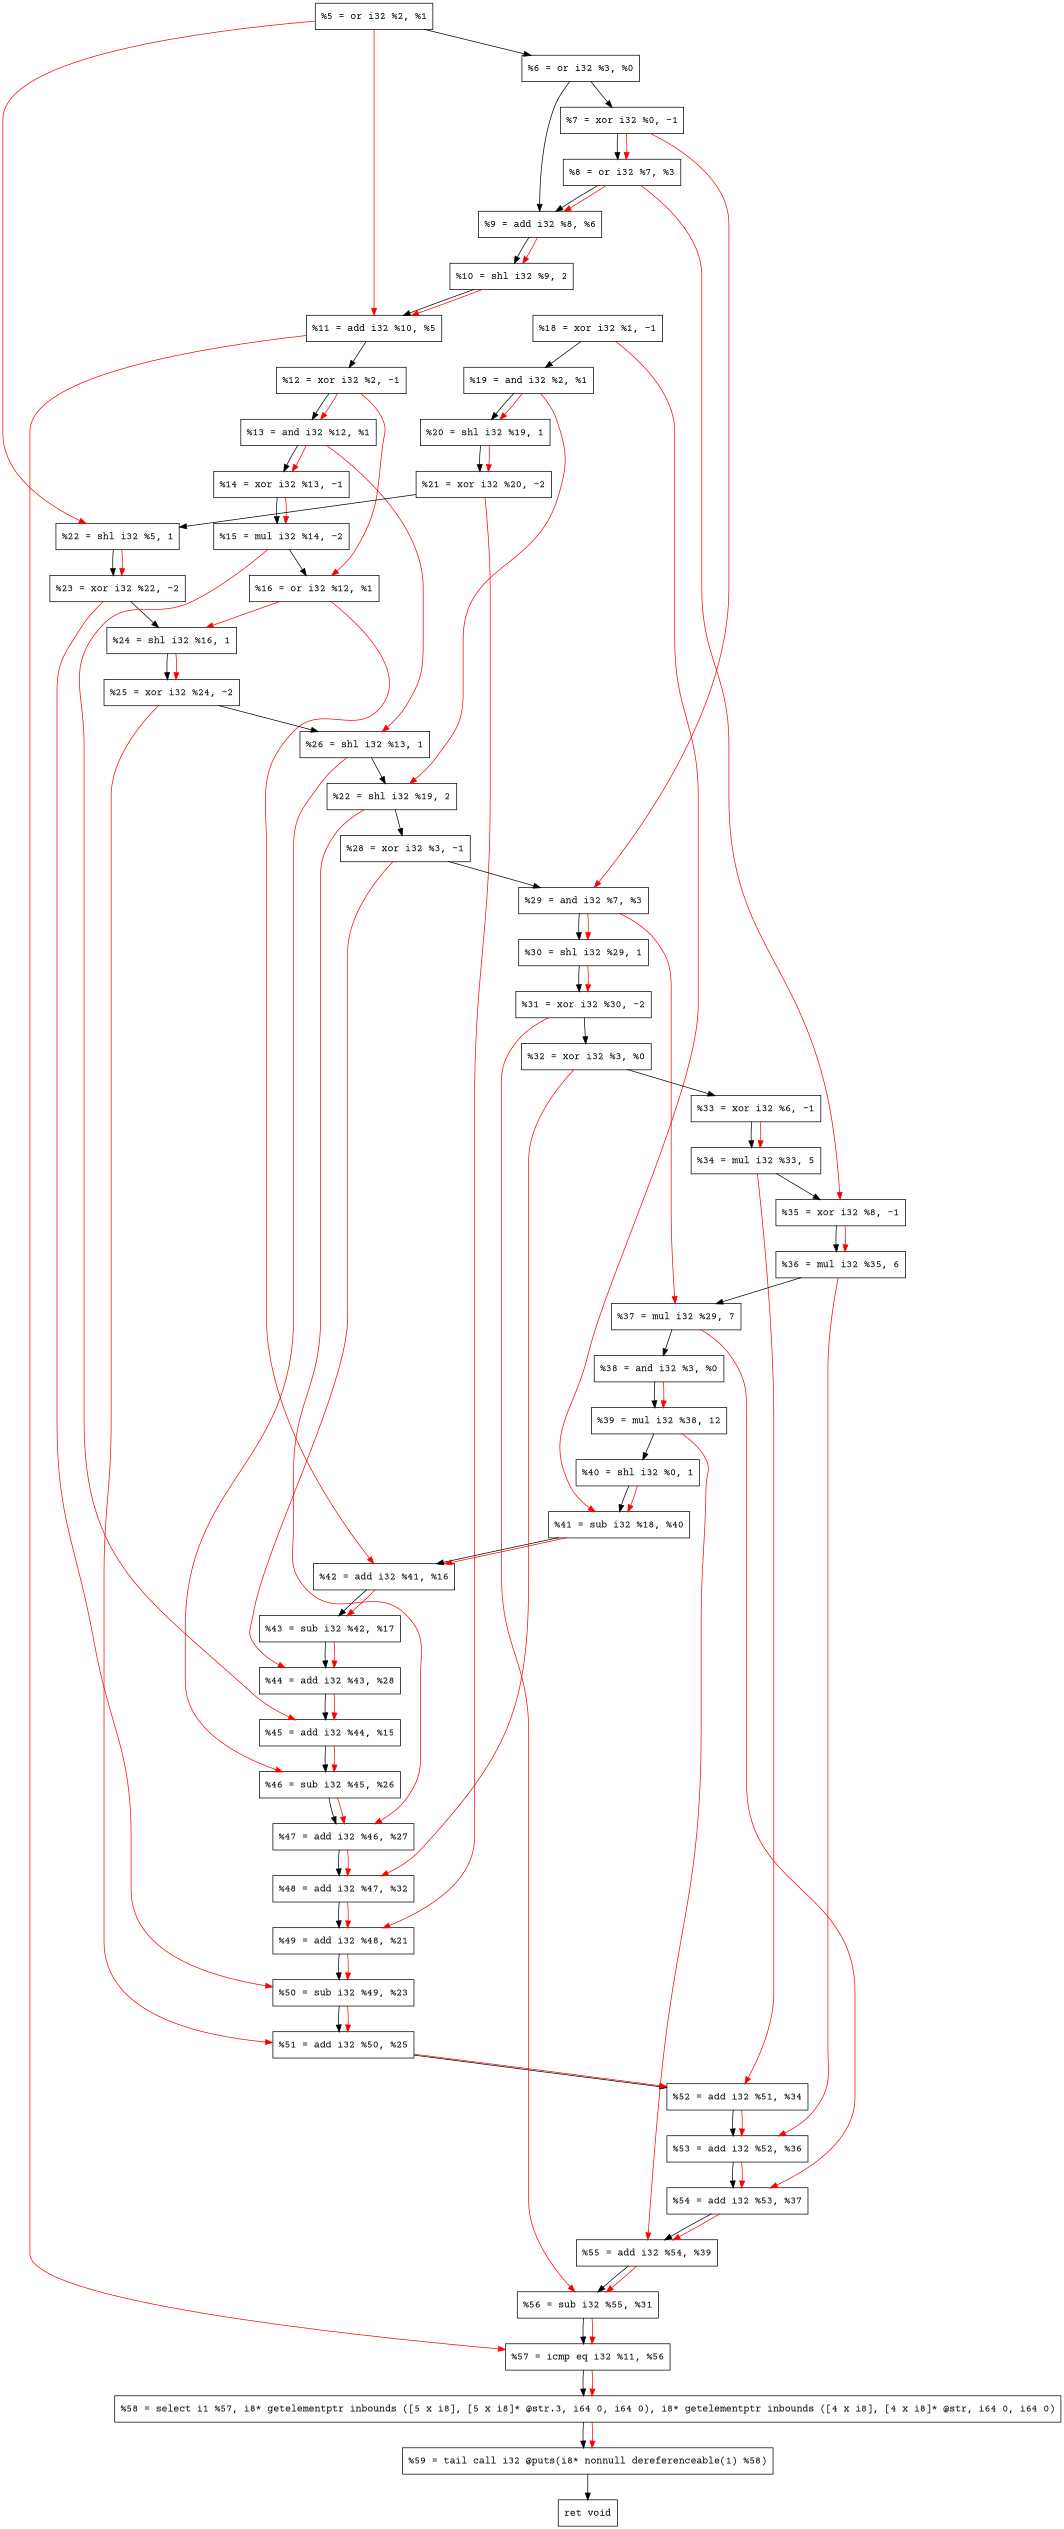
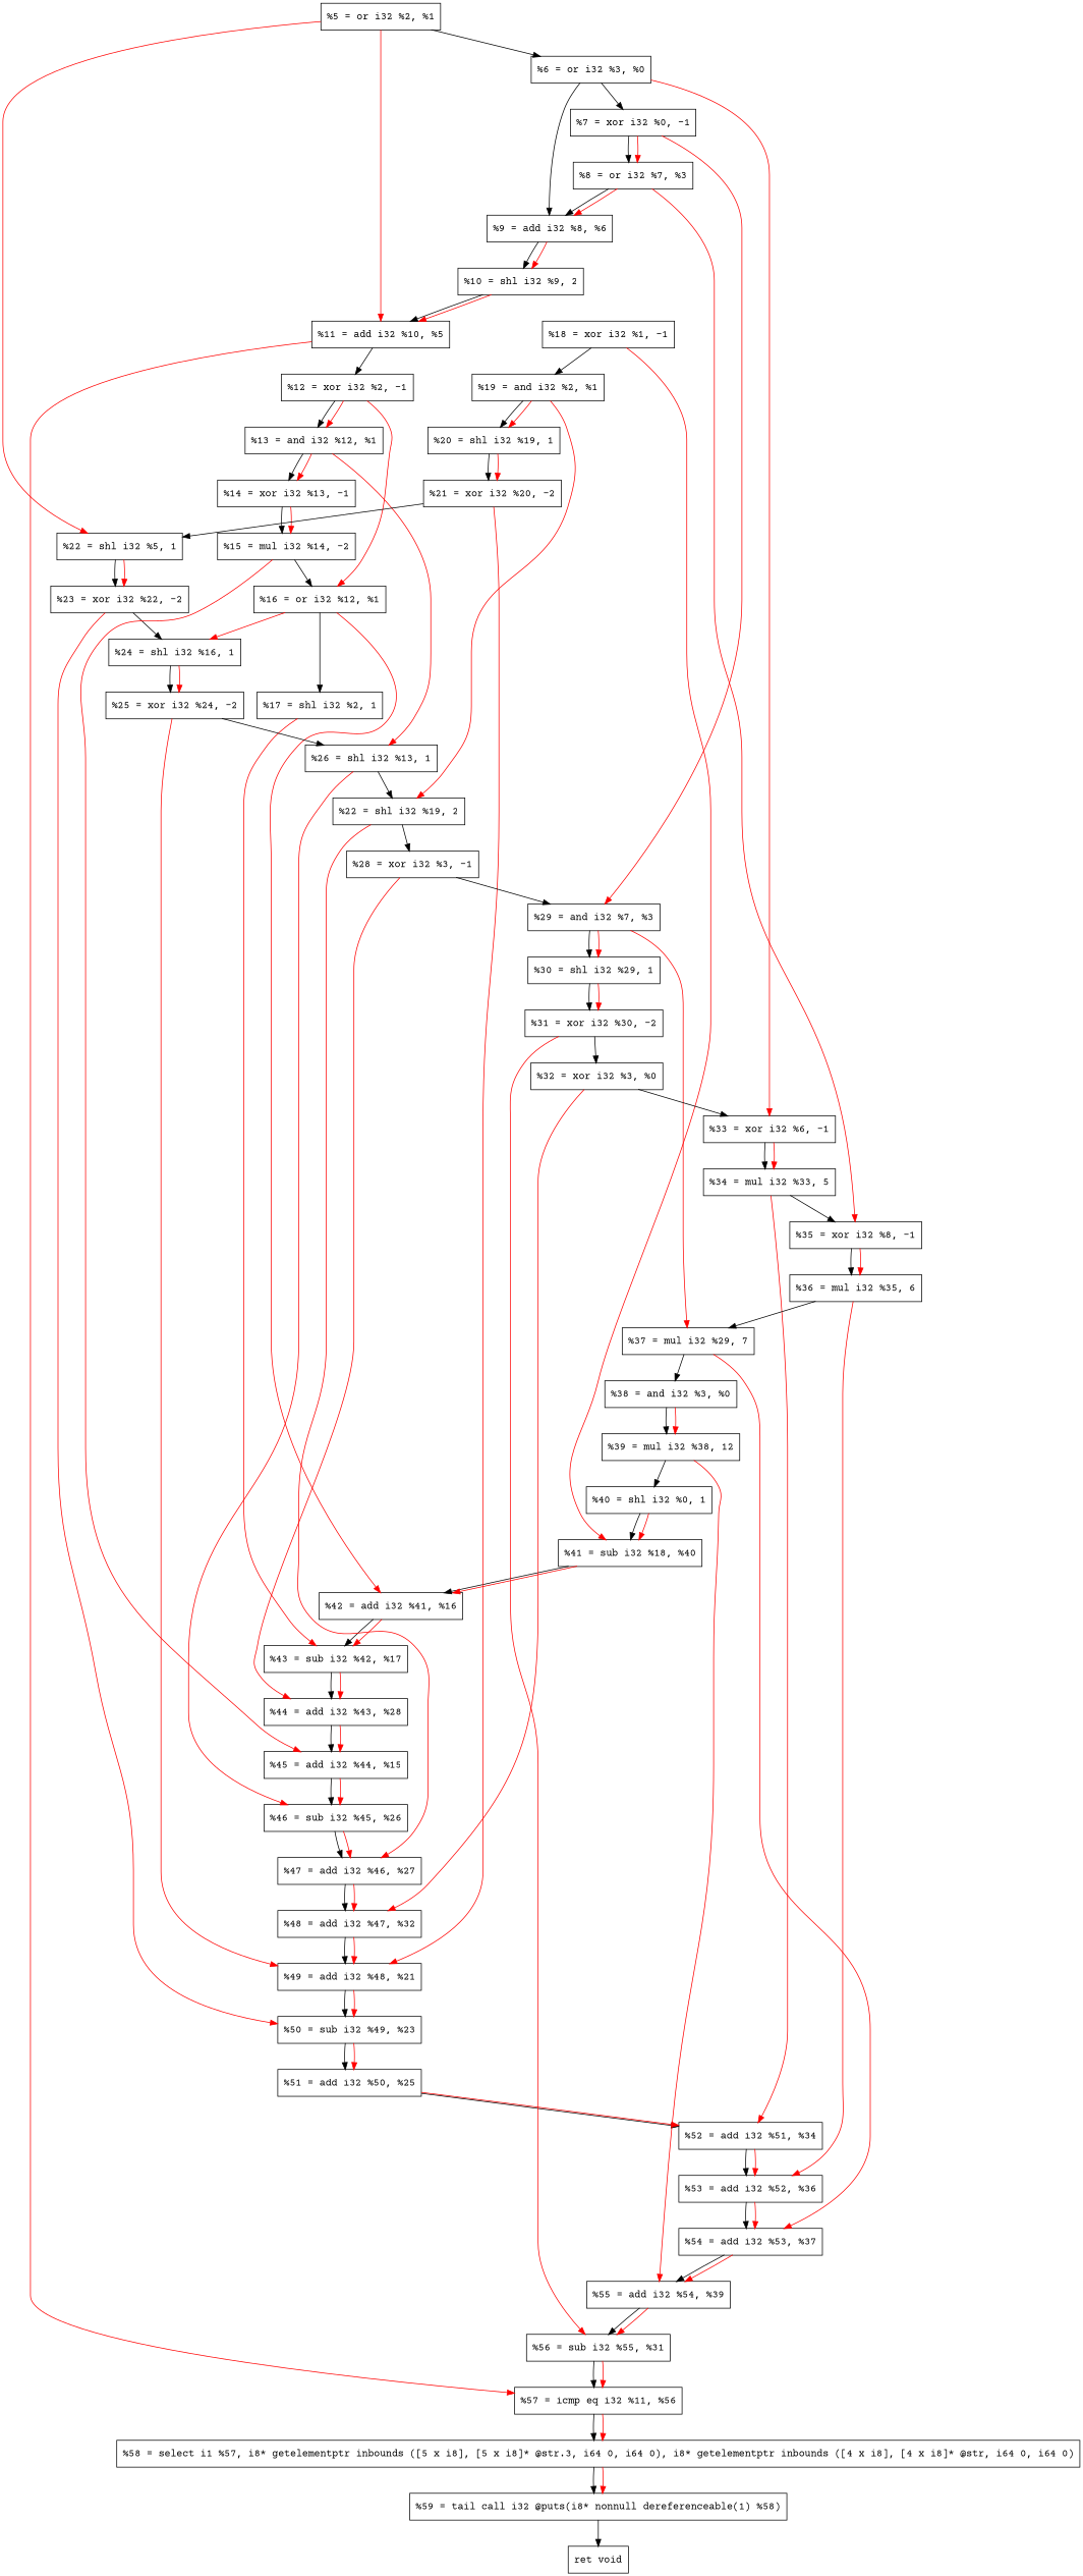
  digraph {
    fontname="Courier Prime"
    node [fontname="Courier Prime" shape=record]
    edge [fontname="Courier Prime" color=red]
    n1 [label="  %5 = or i32 %2, %1"]
    n2 [label="  %6 = or i32 %3, %0"]
    n3 [label="  %11 = add i32 %10, %5"]
    n4 [label="  %22 = shl i32 %5, 1"]
    n5 [label="  %7 = xor i32 %0, -1"]
    n6 [label="  %9 = add i32 %8, %6"]
    n7 [label="  %33 = xor i32 %6, -1"]
    n8 [label="  %12 = xor i32 %2, -1"]
    n9 [label="  %57 = icmp eq i32 %11, %56"]
    n10 [label="  %23 = xor i32 %22, -2"]
    n11 [label="  %8 = or i32 %7, %3"]
    n12 [label="  %29 = and i32 %7, %3"]
    n13 [label="  %10 = shl i32 %9, 2"]
    n14 [label="  %34 = mul i32 %33, 5"]
    n15 [label="  %35 = xor i32 %8, -1"]
    n16 [label="  %30 = shl i32 %29, 1"]
    n17 [label="  %37 = mul i32 %29, 7"]
    n18 [label="  %36 = mul i32 %35, 6"]
    n19 [label="  %13 = and i32 %12, %1"]
    n20 [label="  %16 = or i32 %12, %1"]
    n21 [label="  %58 = select i1 %57, i8* getelementptr inbounds ([5 x i8], [5 x i8]* @str.3, i64 0, i64 0), i8* getelementptr inbounds ([4 x i8], [4 x i8]* @str, i64 0, i64 0)"]
    n22 [label="  %14 = xor i32 %13, -1"]
    n23 [label="  %26 = shl i32 %13, 1"]
+   n24 [label="  %17 = shl i32 %2, 1"]
    n25 [label="  %24 = shl i32 %16, 1"]
    n26 [label="  %42 = add i32 %41, %16"]
    n27 [label="  %15 = mul i32 %14, -2"]
    n28 [label="%22 = shl i32 %19, 2"]
    n29 [label="  %46 = sub i32 %45, %26"]
    n30 [label="  %45 = add i32 %44, %15"]
    n31 [label="  %43 = sub i32 %42, %17"]
    n32 [label="  %25 = xor i32 %24, -2"]
    n33 [label="  %18 = xor i32 %1, -1"]
    n34 [label="  %19 = and i32 %2, %1"]
    n35 [label="  %41 = sub i32 %18, %40"]
    n36 [label="  %44 = add i32 %43, %28"]
    n37 [label="  %20 = shl i32 %19, 1"]
    n38 [label="  %21 = xor i32 %20, -2"]
    n39 [label="  %28 = xor i32 %3, -1"]
    n40 [label="  %47 = add i32 %46, %27"]
    n41 [label="  %49 = add i32 %48, %21"]
    n42 [label="  %50 = sub i32 %49, %23"]
    n43 [label="  %51 = add i32 %50, %25"]
    n44 [label="  %52 = add i32 %51, %34"]
    n45 [label="  %48 = add i32 %47, %32"]
    n46 [label="  %31 = xor i32 %30, -2"]
    n47 [label="  %38 = and i32 %3, %0"]
    n48 [label="  %54 = add i32 %53, %37"]
    n49 [label="  %32 = xor i32 %3, %0"]
    n50 [label="  %56 = sub i32 %55, %31"]
    n51 [label="  %53 = add i32 %52, %36"]
    n52 [label="  %39 = mul i32 %38, 12"]
    n53 [label="  %55 = add i32 %54, %39"]
    n54 [label="  %40 = shl i32 %0, 1"]
    n55 [label="  %59 = tail call i32 @puts(i8* nonnull dereferenceable(1) %58)"]
    n56 [label="  ret void"]
    n1 -> n2 [color=""]
    n1 -> n3
    n1 -> n4
    n2 -> n5 [color=""]
    n2 -> n6 [color=black]
+   n2 -> n7
    n3 -> n8 [color=""]
    n3 -> n9
    n4 -> n10 [color=""]
    n4 -> n10
    n5 -> n11 [color=""]
    n5 -> n11
    n5 -> n12
    n6 -> n13 [color=""]
    n6 -> n13
    n7 -> n14 [color=""]
    n7 -> n14
    n8 -> n19 [color=""]
    n8 -> n19
    n8 -> n20
    n9 -> n21 [color=""]
    n9 -> n21
    n10 -> n25 [color=""]
    n10 -> n42
    n11 -> n6 [color=""]
    n11 -> n6
    n11 -> n15
    n12 -> n16 [color=""]
    n12 -> n16
    n12 -> n17
    n13 -> n3 [color=""]
    n13 -> n3
    n14 -> n15 [color=""]
    n14 -> n44
    n15 -> n18 [color=""]
    n15 -> n18
    n16 -> n46 [color=""]
    n16 -> n46
    n17 -> n47 [color=""]
    n17 -> n48
    n18 -> n17 [color=""]
    n18 -> n51
    n19 -> n22 [color=""]
    n19 -> n22
    n19 -> n23
+   n20 -> n24 [color=""]
    n20 -> n25
    n20 -> n26
    n21 -> n55 [color=""]
    n21 -> n55
    n22 -> n27 [color=""]
    n22 -> n27
    n23 -> n28 [color=""]
    n23 -> n29
+   n24 -> n31
    n25 -> n32 [color=""]
    n25 -> n32
    n26 -> n31 [color=""]
    n26 -> n31
    n27 -> n20 [color=""]
    n27 -> n30
    n28 -> n39 [color=""]
    n28 -> n40
    n29 -> n40 [color=""]
    n29 -> n40
    n30 -> n29 [color=""]
    n30 -> n29
    n31 -> n36 [color=""]
    n31 -> n36
    n32 -> n23 [color=""]
-   n32 -> n43
+   n32 -> n41
    n33 -> n34 [color=""]
    n33 -> n35
    n34 -> n28
    n34 -> n37 [color=""]
    n34 -> n37
    n35 -> n26 [color=""]
    n35 -> n26
    n36 -> n30 [color=""]
    n36 -> n30
    n37 -> n38 [color=""]
    n37 -> n38
    n38 -> n4 [color=""]
    n38 -> n41
    n39 -> n12 [color=""]
    n39 -> n36
    n40 -> n45 [color=""]
    n40 -> n45
    n41 -> n42 [color=""]
    n41 -> n42
    n42 -> n43 [color=""]
    n42 -> n43
    n43 -> n44 [color=""]
    n43 -> n44
    n44 -> n51 [color=""]
    n44 -> n51
    n45 -> n41 [color=""]
    n45 -> n41
    n46 -> n49 [color=""]
    n46 -> n50
    n47 -> n52 [color=""]
    n47 -> n52
    n48 -> n53 [color=""]
    n48 -> n53
    n49 -> n7 [color=""]
    n49 -> n45
    n50 -> n9 [color=""]
    n50 -> n9
    n51 -> n48 [color=""]
    n51 -> n48
    n52 -> n53
    n52 -> n54 [color=""]
    n53 -> n50 [color=""]
    n53 -> n50
    n54 -> n35 [color=""]
    n54 -> n35
    n55 -> n56 [color=""]
  }
